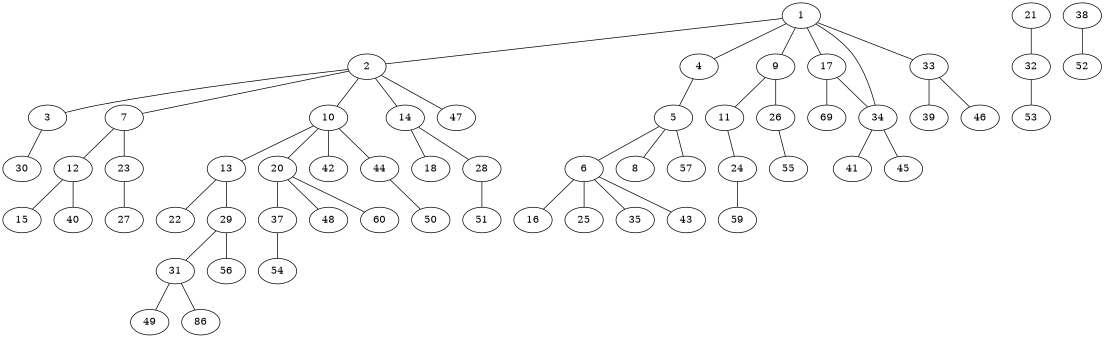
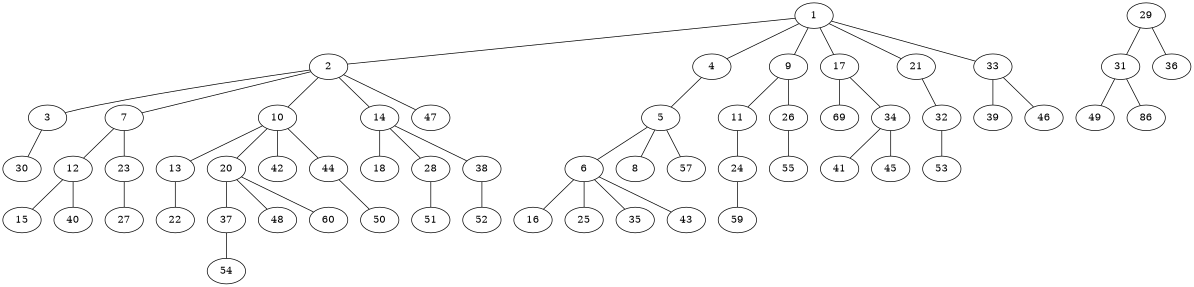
  graph {
    1
    2
    4
    9
    17
    21
    33
    3
    7
    10
    14
    47
    5
    11
    26
    n16 [label=69]
    34
    32
    39
    46
    30
    12
    23
    13
    20
    42
    44
    18
    28
    38
    6
    8
    57
    24
    55
    41
    45
    53
    15
    40
    27
    22
    29
    37
    48
    60
    50
    51
    52
    16
    25
    35
    43
    59
    31
-   36 [label=56]
+   36
    54
    49
    n59 [label=86]
    1 -- 2
    1 -- 4
    1 -- 9
    1 -- 17
-   1 -- 34
+   1 -- 21
    1 -- 33
    2 -- 3
    2 -- 7
    2 -- 10
    2 -- 14
    2 -- 47
    4 -- 5
    9 -- 11
    9 -- 26
    17 -- n16
    17 -- 34
    21 -- 32
    33 -- 39
    33 -- 46
    3 -- 30
    7 -- 12
    7 -- 23
    10 -- 13
    10 -- 20
    10 -- 42
    10 -- 44
    14 -- 18
    14 -- 28
+   14 -- 38
    5 -- 6
    5 -- 8
    5 -- 57
    11 -- 24
    26 -- 55
    34 -- 41
    34 -- 45
    32 -- 53
    12 -- 15
    12 -- 40
    23 -- 27
    13 -- 22
-   13 -- 29
    20 -- 37
    20 -- 48
    20 -- 60
    44 -- 50
    28 -- 51
    38 -- 52
    6 -- 16
    6 -- 25
    6 -- 35
    6 -- 43
    24 -- 59
    29 -- 31
    29 -- 36
    37 -- 54
    31 -- 49
    31 -- n59
  }
